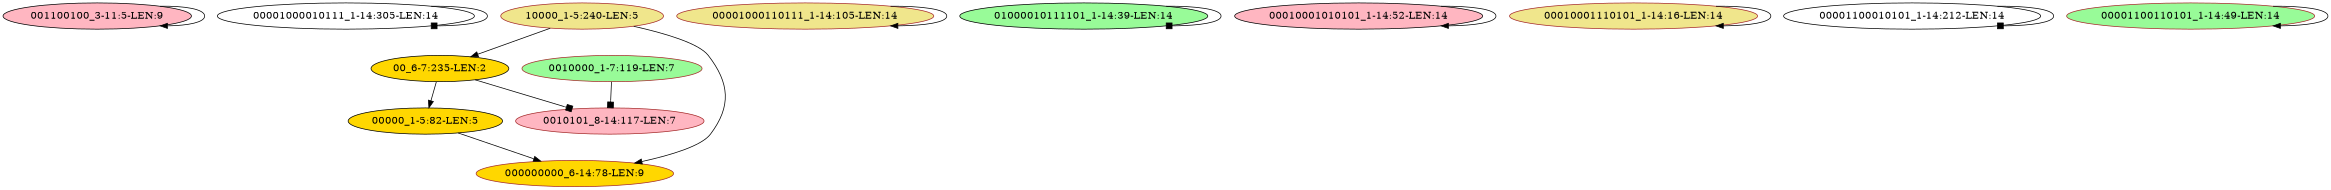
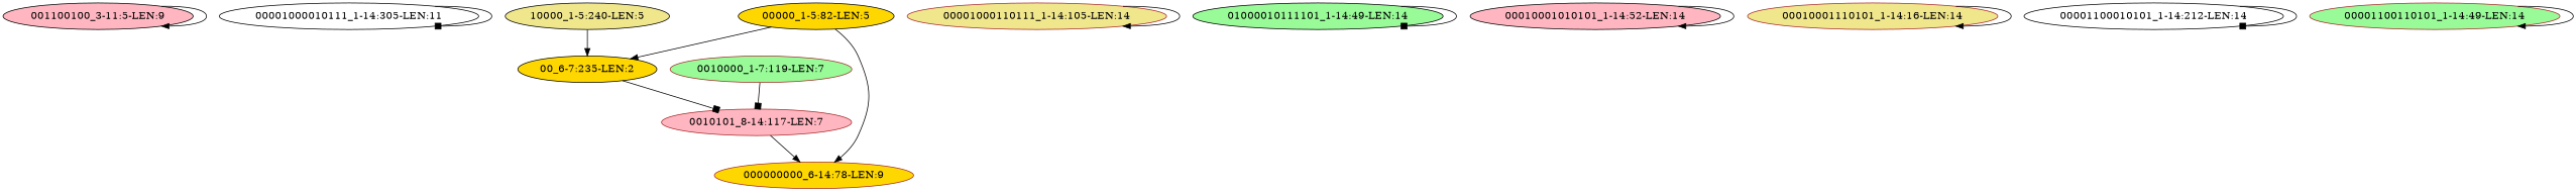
  digraph {
    node [color=black fillcolor=lightpink style=filled]
    edge [arrowhead=normal]
    "001100100_3-11:5-LEN:9"
-   "00001000010111_1-14:305-LEN:14" [fillcolor=white]
-   "10000_1-5:240-LEN:5" [color=brown fillcolor=khaki]
+   "00001000010111_1-14:305-LEN:14" [fillcolor=white label="00001000010111_1-14:305-LEN:11"]
+   "10000_1-5:240-LEN:5" [fillcolor=khaki]
    "00_6-7:235-LEN:2" [fillcolor=gold]
    "000000000_6-14:78-LEN:9" [color=brown fillcolor=gold]
    "0010101_8-14:117-LEN:7" [color=brown]
    "0010000_1-7:119-LEN:7" [color=brown fillcolor=palegreen]
    "00001000110111_1-14:105-LEN:14" [color=brown fillcolor=khaki]
    "00000_1-5:82-LEN:5" [fillcolor=gold]
-   "01000010111101_1-14:49-LEN:14" [fillcolor=palegreen label="01000010111101_1-14:39-LEN:14"]
+   "01000010111101_1-14:49-LEN:14" [fillcolor=palegreen]
    "00010001010101_1-14:52-LEN:14"
    "00010001110101_1-14:16-LEN:14" [color=brown fillcolor=khaki]
    "00001100010101_1-14:212-LEN:14" [fillcolor=white]
    "00001100110101_1-14:49-LEN:14" [color=brown fillcolor=palegreen]
    "001100100_3-11:5-LEN:9" -> "001100100_3-11:5-LEN:9"
    "00001000010111_1-14:305-LEN:14" -> "00001000010111_1-14:305-LEN:14" [arrowhead=box]
    "10000_1-5:240-LEN:5" -> "00_6-7:235-LEN:2"
-   "10000_1-5:240-LEN:5" -> "000000000_6-14:78-LEN:9"
+   "0010101_8-14:117-LEN:7" -> "000000000_6-14:78-LEN:9"
    "00_6-7:235-LEN:2" -> "0010101_8-14:117-LEN:7" [arrowhead=box]
    "0010000_1-7:119-LEN:7" -> "0010101_8-14:117-LEN:7" [arrowhead=box]
    "00001000110111_1-14:105-LEN:14" -> "00001000110111_1-14:105-LEN:14"
-   "00_6-7:235-LEN:2" -> "00000_1-5:82-LEN:5"
+   "00000_1-5:82-LEN:5" -> "00_6-7:235-LEN:2"
    "00000_1-5:82-LEN:5" -> "000000000_6-14:78-LEN:9"
    "01000010111101_1-14:49-LEN:14" -> "01000010111101_1-14:49-LEN:14" [arrowhead=box]
    "00010001010101_1-14:52-LEN:14" -> "00010001010101_1-14:52-LEN:14"
    "00010001110101_1-14:16-LEN:14" -> "00010001110101_1-14:16-LEN:14"
    "00001100010101_1-14:212-LEN:14" -> "00001100010101_1-14:212-LEN:14" [arrowhead=box]
    "00001100110101_1-14:49-LEN:14" -> "00001100110101_1-14:49-LEN:14"
  }
